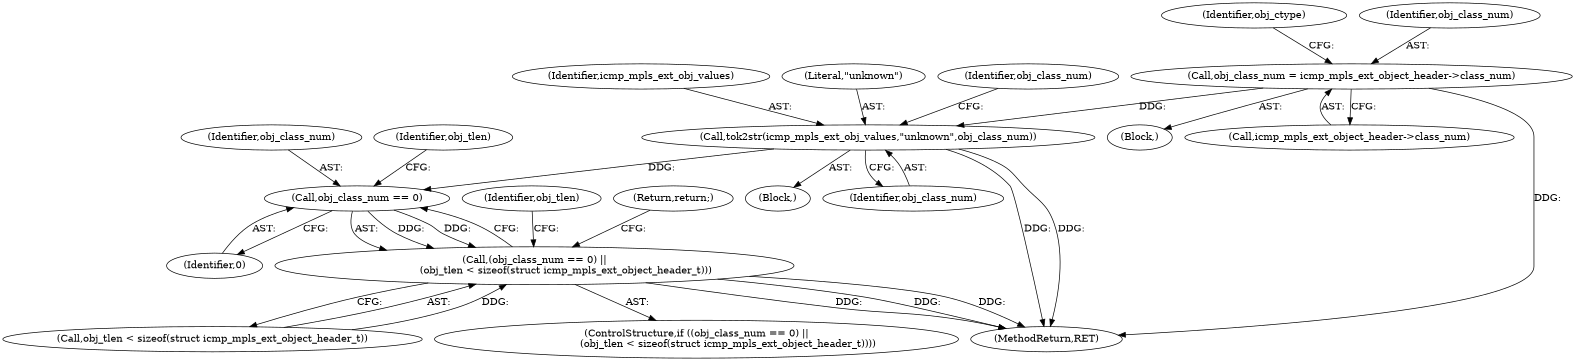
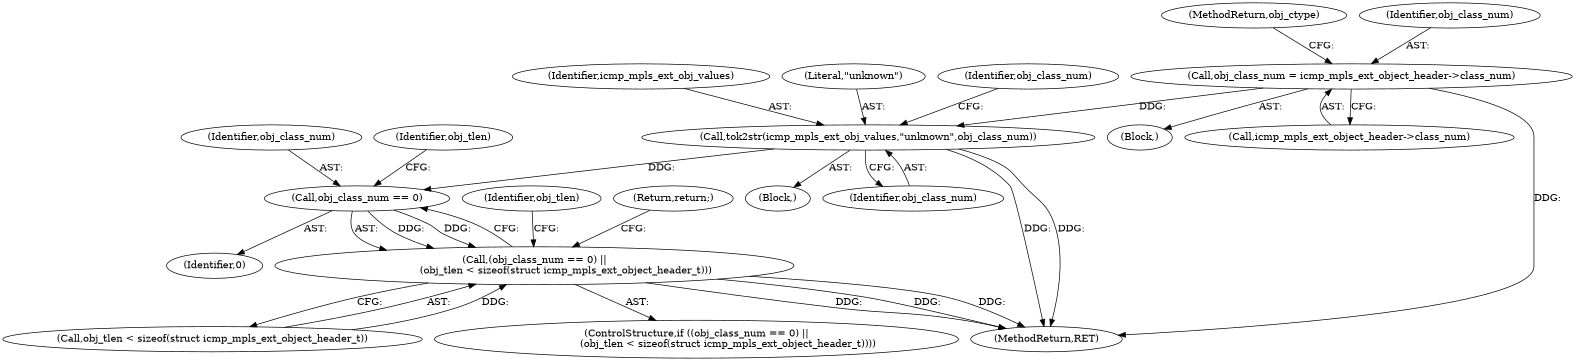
  digraph {
    n1 [label="(Call,obj_class_num = icmp_mpls_ext_object_header->class_num)"]
    n2 [label="(Call,tok2str(icmp_mpls_ext_obj_values,\"unknown\",obj_class_num))"]
    n3 [label="(MethodReturn,RET)"]
    n4 [label="(Call,icmp_mpls_ext_object_header->class_num)"]
    n5 [label="(Block,)"]
    n6 [label="(Call,obj_class_num == 0)"]
    n7 [label="(Block,)"]
    n8 [label="(Identifier,obj_class_num)"]
    n9 [label="(Call,(obj_class_num == 0) ||\n                    (obj_tlen < sizeof(struct icmp_mpls_ext_object_header_t)))"]
    n10 [label="(Identifier,0)"]
    n11 [label="(Call,obj_tlen < sizeof(struct icmp_mpls_ext_object_header_t))"]
    n12 [label="(ControlStructure,if ((obj_class_num == 0) ||\n                    (obj_tlen < sizeof(struct icmp_mpls_ext_object_header_t))))"]
    n13 [label="(Identifier,icmp_mpls_ext_obj_values)"]
    n14 [label="(Identifier,obj_class_num)"]
    n15 [label="(Identifier,obj_tlen)"]
    n16 [label="(Identifier,obj_tlen)"]
-   n17 [label="(Identifier,obj_ctype)"]
+   n17 [label="(MethodReturn,obj_ctype)"]
    n18 [label="(Return,return;)"]
    n19 [label="(Literal,\"unknown\")"]
    n20 [label="(Identifier,obj_class_num)"]
    n21 [label="(Identifier,obj_class_num)"]
    n1 -> n2 [label="DDG: "]
    n1 -> n3 [label="DDG: "]
    n1 -> n4 [label="CFG: "]
    n1 -> n5 [label="AST: "]
    n2 -> n3 [label="DDG: "]
    n2 -> n3 [label="DDG: "]
    n2 -> n6 [label="DDG: "]
    n2 -> n7 [label="AST: "]
    n2 -> n8 [label="CFG: "]
    n4 -> n1 [label="AST: "]
    n6 -> n9 [label="AST: "]
    n6 -> n9 [label="DDG: "]
    n6 -> n9 [label="DDG: "]
-   n6 -> n10 [label="CFG: "]
+   n6 -> n10 [label="AST: "]
    n8 -> n2 [label="AST: "]
    n9 -> n3 [label="DDG: "]
    n9 -> n3 [label="DDG: "]
    n9 -> n3 [label="DDG: "]
    n9 -> n6 [label="CFG: "]
    n9 -> n11 [label="CFG: "]
    n9 -> n12 [label="AST: "]
-   n10 -> n6 [label="AST: "]
    n11 -> n9 [label="AST: "]
    n11 -> n9 [label="DDG: "]
    n13 -> n2 [label="AST: "]
    n14 -> n6 [label="AST: "]
    n15 -> n6 [label="CFG: "]
    n16 -> n9 [label="CFG: "]
    n17 -> n1 [label="CFG: "]
    n18 -> n9 [label="CFG: "]
    n19 -> n2 [label="AST: "]
    n20 -> n2 [label="CFG: "]
    n21 -> n1 [label="AST: "]
  }
